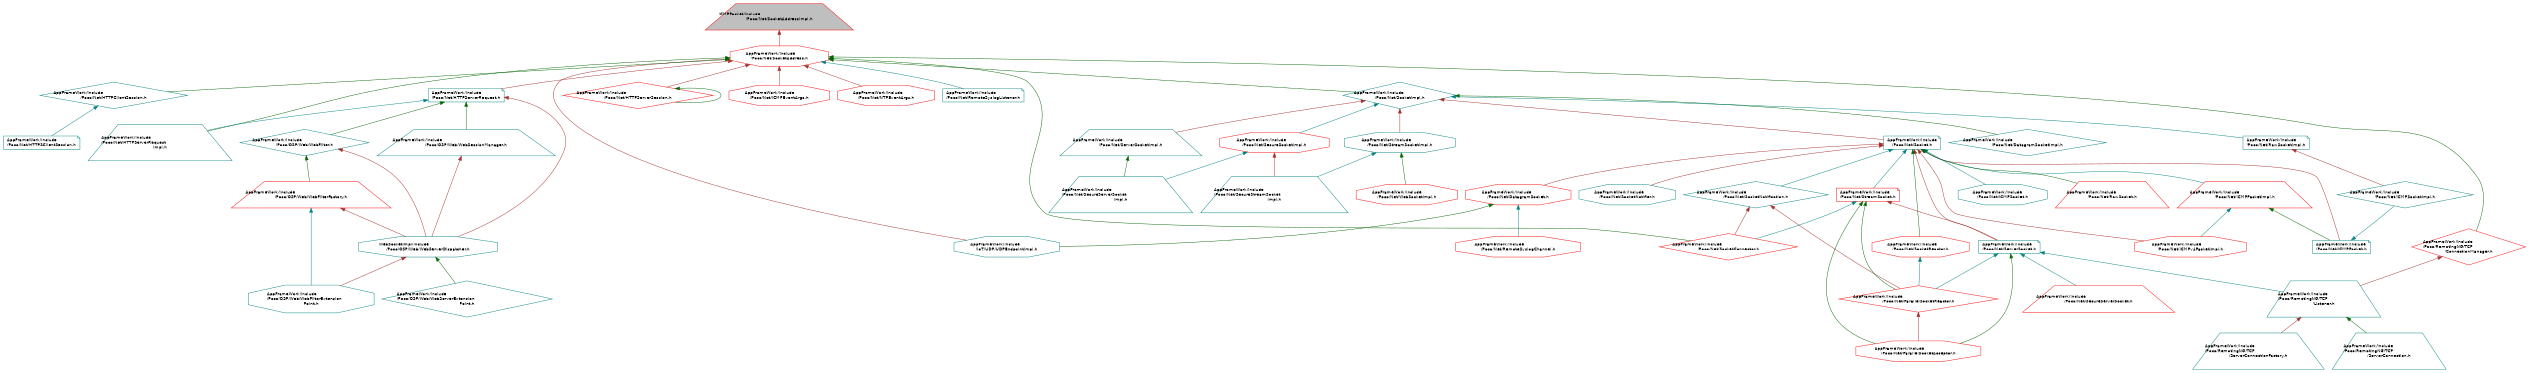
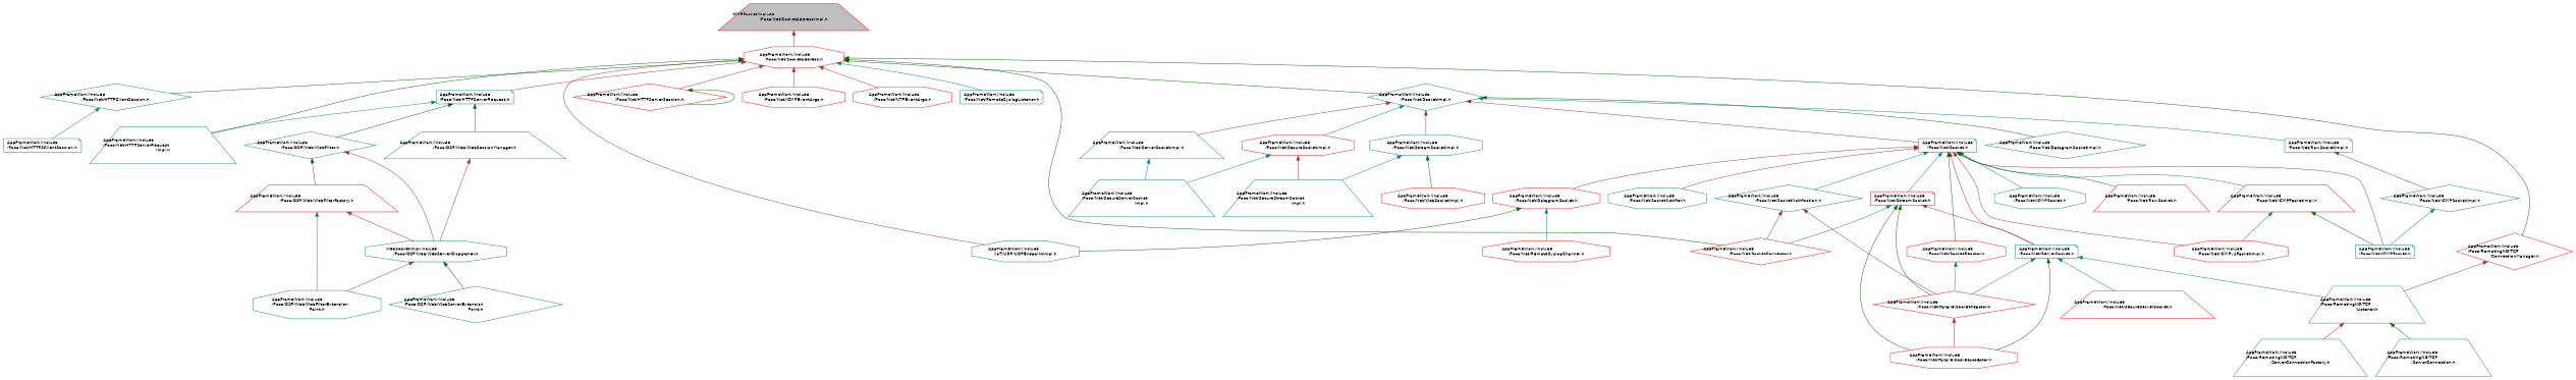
  digraph {
    node [color=teal fillcolor=white fontname=Helvetica fontsize=10 shape=octagon style=filled]
    edge [color=brown dir=back fontname=Helvetica fontsize=10 labelfontname=Helvetica labelfontsize=10 style=solid]
    n1 [color=red fillcolor=grey75 fontcolor=black height=0.2 label="ICMPPacket/include\l/Poco/Net/SocketAddressImpl.h" shape=trapezium width=0.4]
    n2 [color=red height=0.2 label="AppFrameWork/include\l/Poco/Net/SocketAddress.h" width=0.4]
    n3 [height=0.2 label="AppFrameWork/include\l/IoT/UDP/UDPEndpointImpl.h" width=0.4]
    n4 [height=0.2 label="AppFrameWork/include\l/Poco/Net/HTTPClientSession.h" shape=diamond width=0.4]
    n5 [height=0.2 label="AppFrameWork/include\l/Poco/Net/HTTPServerRequest.h" shape=note width=0.4]
    n6 [height=0.2 label="AppFrameWork/include\l/Poco/Net/HTTPServerRequest\lImpl.h" shape=trapezium width=0.4]
    n7 [color=red height=0.2 label="AppFrameWork/include\l/Poco/Net/HTTPServerSession.h" shape=diamond width=0.4]
    n8 [color=red height=0.2 label="AppFrameWork/include\l/Poco/Net/ICMPEventArgs.h" width=0.4]
    n9 [color=red height=0.2 label="AppFrameWork/include\l/Poco/Net/NTPEventArgs.h" width=0.4]
    n10 [height=0.2 label="AppFrameWork/include\l/Poco/Net/RemoteSyslogListener.h" shape=note width=0.4]
    n11 [color=red height=0.2 label="AppFrameWork/include\l/Poco/Net/SocketConnector.h" shape=diamond width=0.4]
    n12 [height=0.2 label="AppFrameWork/include\l/Poco/Net/SocketImpl.h" shape=diamond width=0.4]
    n13 [color=red height=0.2 label="AppFrameWork/include\l/Poco/RemotingNG/TCP\l/ConnectionManager.h" shape=diamond width=0.4]
    n14 [height=0.2 label="AppFrameWork/include\l/Poco/Net/HTTPSClientSession.h" shape=note width=0.4]
    n15 [height=0.2 label="AppFrameWork/include\l/Poco/OSP/Web/WebFilter.h" shape=diamond width=0.4]
    n16 [height=0.2 label="WebSocketImpl/include\l/Poco/OSP/Web/WebServerDispatcher.h" width=0.4]
    n17 [height=0.2 label="AppFrameWork/include\l/Poco/OSP/Web/WebSessionManager.h" shape=trapezium width=0.4]
    n18 [color=red height=0.2 label="AppFrameWork/include\l/Poco/Net/RemoteSyslogChannel.h" width=0.4]
    n19 [height=0.2 label="AppFrameWork/include\l/Poco/Net/DatagramSocketImpl.h" shape=diamond width=0.4]
    n20 [height=0.2 label="AppFrameWork/include\l/Poco/Net/RawSocketImpl.h" shape=note width=0.4]
    n21 [color=red height=0.2 label="AppFrameWork/include\l/Poco/Net/SecureSocketImpl.h" width=0.4]
    n22 [height=0.2 label="AppFrameWork/include\l/Poco/Net/ServerSocketImpl.h" shape=trapezium width=0.4]
    n23 [height=0.2 label="AppFrameWork/include\l/Poco/Net/Socket.h" shape=note width=0.4]
    n24 [height=0.2 label="AppFrameWork/include\l/Poco/Net/StreamSocketImpl.h" width=0.4]
    n25 [height=0.2 label="AppFrameWork/include\l/Poco/RemotingNG/TCP\l/Listener.h" shape=trapezium width=0.4]
    n26 [color=red height=0.2 label="AppFrameWork/include\l/Poco/OSP/Web/WebFilterFactory.h" shape=trapezium width=0.4]
    n27 [height=0.2 label="AppFrameWork/include\l/Poco/OSP/Web/WebFilterExtension\lPoint.h" width=0.4]
    n28 [height=0.2 label="AppFrameWork/include\l/Poco/OSP/Web/WebServerExtension\lPoint.h" shape=diamond width=0.4]
    n29 [height=0.2 label="AppFrameWork/include\l/Poco/Net/ICMPSocketImpl.h" shape=diamond width=0.4]
    n30 [height=0.2 label="AppFrameWork/include\l/Poco/Net/SecureServerSocket\lImpl.h" shape=trapezium width=0.4]
    n31 [height=0.2 label="AppFrameWork/include\l/Poco/Net/SecureStreamSocket\lImpl.h" shape=trapezium width=0.4]
    n32 [color=red height=0.2 label="AppFrameWork/include\l/Poco/Net/DatagramSocket.h" width=0.4]
    n33 [height=0.2 label="AppFrameWork/include\l/Poco/Net/ICMPPacket.h" shape=note width=0.4]
    n34 [color=red height=0.2 label="AppFrameWork/include\l/Poco/Net/ICMPPacketImpl.h" shape=trapezium width=0.4]
    n35 [color=red height=0.2 label="AppFrameWork/include\l/Poco/Net/ICMPv4PacketImpl.h" width=0.4]
    n36 [height=0.2 label="AppFrameWork/include\l/Poco/Net/ICMPSocket.h" width=0.4]
    n37 [color=red height=0.2 label="AppFrameWork/include\l/Poco/Net/RawSocket.h" shape=trapezium width=0.4]
    n38 [height=0.2 label="AppFrameWork/include\l/Poco/Net/ServerSocket.h" shape=note width=0.4]
    n39 [height=0.2 label="AppFrameWork/include\l/Poco/Net/SocketNotification.h" shape=diamond width=0.4]
    n40 [height=0.2 label="AppFrameWork/include\l/Poco/Net/SocketNotifier.h" width=0.4]
    n41 [color=red height=0.2 label="AppFrameWork/include\l/Poco/Net/SocketReactor.h" width=0.4]
    n42 [color=red height=0.2 label="AppFrameWork/include\l/Poco/Net/StreamSocket.h" shape=note width=0.4]
    n43 [color=red height=0.2 label="AppFrameWork/include\l/Poco/Net/WebSocketImpl.h" width=0.4]
    n44 [color=red height=0.2 label="AppFrameWork/include\l/Poco/Net/ParallelSocketAcceptor.h" width=0.4]
    n45 [color=red height=0.2 label="AppFrameWork/include\l/Poco/Net/ParallelSocketReactor.h" shape=diamond width=0.4]
    n46 [color=red height=0.2 label="AppFrameWork/include\l/Poco/Net/SecureServerSocket.h" shape=trapezium width=0.4]
    n47 [height=0.2 label="AppFrameWork/include\l/Poco/RemotingNG/TCP\l/ServerConnection.h" shape=trapezium width=0.4]
    n48 [height=0.2 label="AppFrameWork/include\l/Poco/RemotingNG/TCP\l/ServerConnectionFactory.h" shape=trapezium width=0.4]
    n1 -> n2
    n2 -> n3
    n2 -> n4 [color=darkgreen]
    n2 -> n5
    n2 -> n6 [color=darkgreen]
    n2 -> n7
    n2 -> n8
    n2 -> n9
    n2 -> n10 [color=teal]
    n2 -> n11 [color=darkgreen]
    n2 -> n12 [color=darkgreen]
    n2 -> n13 [color=darkgreen]
    n4 -> n14 [color=teal]
    n5 -> n6 [color=teal]
    n5 -> n15 [color=darkgreen]
-   n5 -> n16
    n5 -> n17 [color=darkgreen]
    n7 -> n7 [color=darkgreen]
    n12 -> n19 [color=darkgreen]
    n12 -> n20 [color=teal]
    n12 -> n21 [color=teal]
    n12 -> n22
    n12 -> n23
    n12 -> n24
    n13 -> n25
    n15 -> n16
    n15 -> n26 [color=darkgreen]
    n16 -> n27
    n16 -> n28 [color=darkgreen]
    n17 -> n16
    n20 -> n29
    n21 -> n30 [color=teal]
    n21 -> n31
-   n22 -> n30 [color=darkgreen]
+   n22 -> n30 [color=teal]
    n23 -> n32
    n23 -> n33
    n23 -> n34 [color=teal]
    n23 -> n35
    n23 -> n36 [color=teal]
    n23 -> n37 [color=darkgreen]
    n23 -> n38
    n23 -> n39 [color=teal]
    n23 -> n40
    n23 -> n41 [color=darkgreen]
    n23 -> n42 [color=teal]
    n24 -> n31 [color=teal]
    n24 -> n43 [color=darkgreen]
    n25 -> n47 [color=darkgreen]
    n25 -> n48
    n26 -> n16
    n26 -> n27 [color=teal]
    n32 -> n3 [color=darkgreen]
    n32 -> n18 [color=teal]
-   n33 -> n29 [color=teal]
+   n29 -> n33 [color=teal]
    n34 -> n33 [color=darkgreen]
    n34 -> n35 [color=teal]
    n38 -> n25 [color=teal]
    n38 -> n44 [color=darkgreen]
    n38 -> n45 [color=teal]
    n38 -> n46 [color=teal]
    n39 -> n11
    n39 -> n45
    n41 -> n45 [color=teal]
    n42 -> n11 [color=teal]
    n42 -> n38
    n42 -> n44 [color=darkgreen]
    n42 -> n45 [color=darkgreen]
    n45 -> n44
  }
